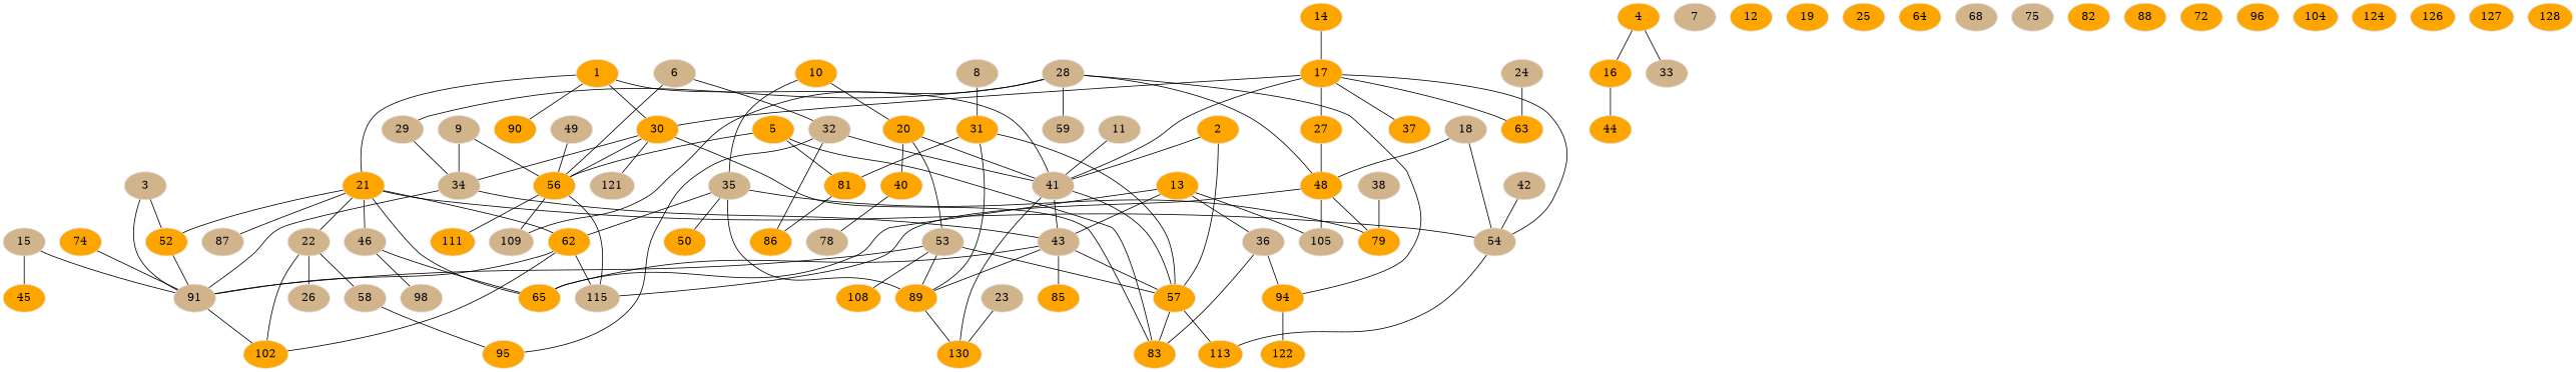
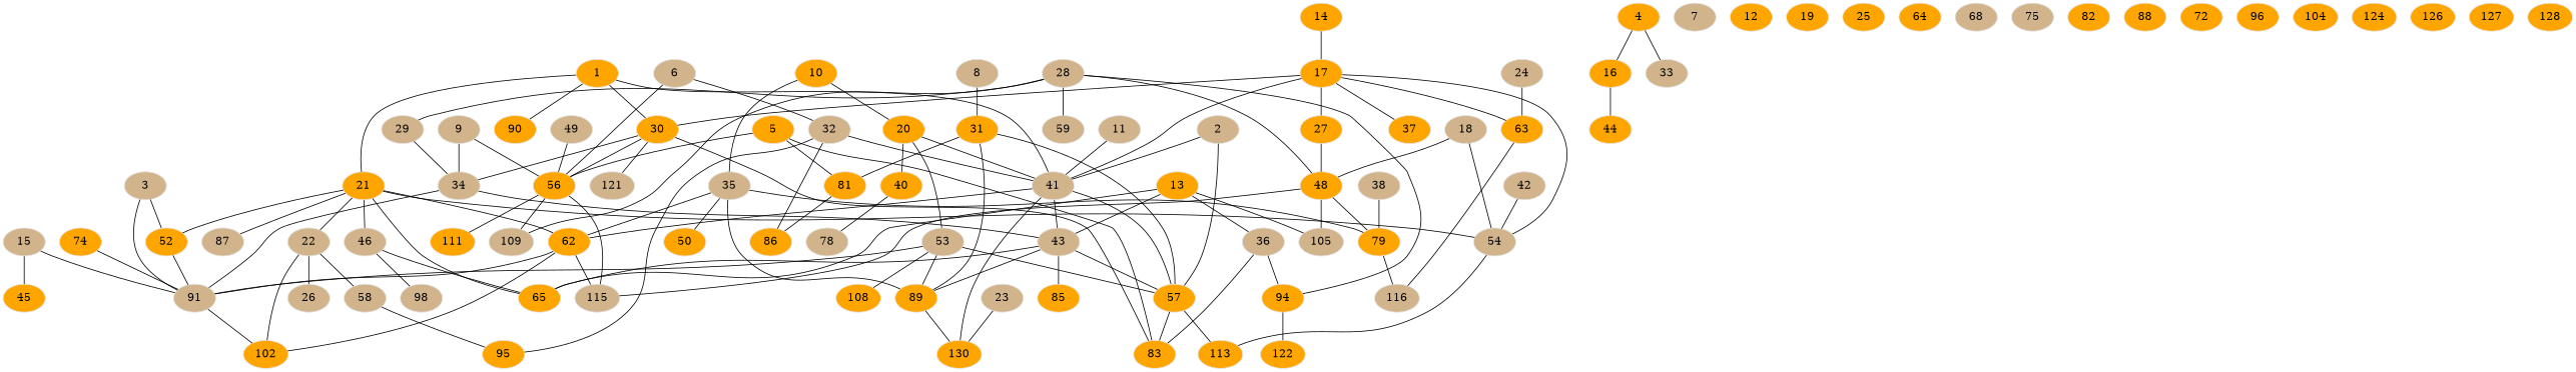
  graph {
    node [color=gray90 fillcolor=orange style=filled]
    1 [super="+70"]
    21 [super="+72"]
    30 [super="+67"]
    41 [fillcolor=tan super="+101"]
    90
    52
    65 [super="+66"]
    54 [fillcolor=tan super="+125"]
    22 [fillcolor=tan super="+80"]
    46 [fillcolor=tan super="+60"]
    62 [super="+69"]
    87 [fillcolor=tan]
    56 [super="+112"]
    83 [super="+100"]
    34 [fillcolor=tan super="+61"]
    121 [fillcolor=tan]
    57 [super="+106"]
    43 [fillcolor=tan super="+71"]
    130
-   2
+   2 [fillcolor=tan]
    113
    3 [fillcolor=tan]
    91 [fillcolor=tan super="+93"]
    102 [super="+118"]
    16 [super="+110"]
    44
    4
    33 [fillcolor=tan]
    5 [super="+107"]
    81
    109 [fillcolor=tan]
    115 [fillcolor=tan]
    111
    86
    32 [fillcolor=tan super="+117"]
    95
    6 [fillcolor=tan]
    7 [fillcolor=tan]
    8 [fillcolor=tan super="+55"]
    31
    89 [super="+120"]
    9 [fillcolor=tan]
    10 [super="+47"]
    20 [super="+73"]
    35 [fillcolor=tan super="+123"]
    40
    53 [fillcolor=tan super="+77"]
    50
    79
    11 [fillcolor=tan]
    12
    13 [super="+114"]
    36 [fillcolor=tan]
    105 [fillcolor=tan]
    94
    85
    17 [super="+99"]
    27
    37 [super="+131"]
    63 [super="+76"]
    14
    45 [super="+97"]
    15 [fillcolor=tan]
    48 [super="+119"]
+   116 [fillcolor=tan]
    18 [fillcolor=tan]
    19
    78 [fillcolor=tan]
    108
    26 [fillcolor=tan]
    58 [fillcolor=tan super="+103"]
    98 [fillcolor=tan]
    23 [fillcolor=tan]
    24 [fillcolor=tan]
    25
    28 [fillcolor=tan super="+39"]
    29 [fillcolor=tan]
    59 [fillcolor=tan]
    122
    38 [fillcolor=tan]
    42 [fillcolor=tan]
    49 [fillcolor=tan super="+51"]
    64
    68 [fillcolor=tan]
    74
    75 [fillcolor=tan]
    82
    88 [super="+129"]
    n89 [label=72]
    96
    104
    124
    126
    127
    128
    1 -- 21
    1 -- 30
    1 -- 41
    1 -- 90
    21 -- 52
    21 -- 65
    21 -- 54
    21 -- 22
    21 -- 46
    21 -- 62
    21 -- 87
    30 -- 56
    30 -- 83
    30 -- 34
    30 -- 121
+   41 -- 62
    41 -- 57
    41 -- 43
    41 -- 130
    52 -- 91
    54 -- 113
    22 -- 102
    22 -- 26
    22 -- 58
    46 -- 65
    46 -- 98
    62 -- 91
    62 -- 102
    62 -- 115
    56 -- 109
    56 -- 115
    56 -- 111
    34 -- 43
    34 -- 91
    57 -- 83
    57 -- 113
    43 -- 65 [weight=2]
    43 -- 57
    43 -- 89
    43 -- 85
    2 -- 41
    2 -- 57
    3 -- 52
    3 -- 91
    91 -- 102
    16 -- 44
    4 -- 16
    4 -- 33
    5 -- 56
    5 -- 83
    5 -- 81
    81 -- 86
    32 -- 41
    32 -- 86
    32 -- 95
    6 -- 56
    6 -- 32
    8 -- 31
    31 -- 57
    31 -- 81
    31 -- 89
    89 -- 130
    9 -- 56
    9 -- 34
    10 -- 20
    10 -- 35
    20 -- 41
    20 -- 40
    20 -- 53
    35 -- 62
    35 -- 89
    35 -- 50
    35 -- 79
    40 -- 78
    53 -- 57
    53 -- 91
    53 -- 89
    53 -- 108
+   79 -- 116
    11 -- 41
    13 -- 65
    13 -- 43
    13 -- 36
    13 -- 105
    36 -- 83
    36 -- 94
    94 -- 122
    17 -- 30 [weight=2]
    17 -- 41
    17 -- 54
    17 -- 27
    17 -- 37
    17 -- 63
    27 -- 48
+   63 -- 116
    14 -- 17
    15 -- 91
    15 -- 45
    48 -- 115
    48 -- 79
    48 -- 105
    18 -- 54
    18 -- 48
    58 -- 95
    23 -- 130
    24 -- 63
    28 -- 109
    28 -- 94
    28 -- 48
    28 -- 29
    28 -- 59
    29 -- 34
    38 -- 79
    42 -- 54
    49 -- 56
    74 -- 91
  }
